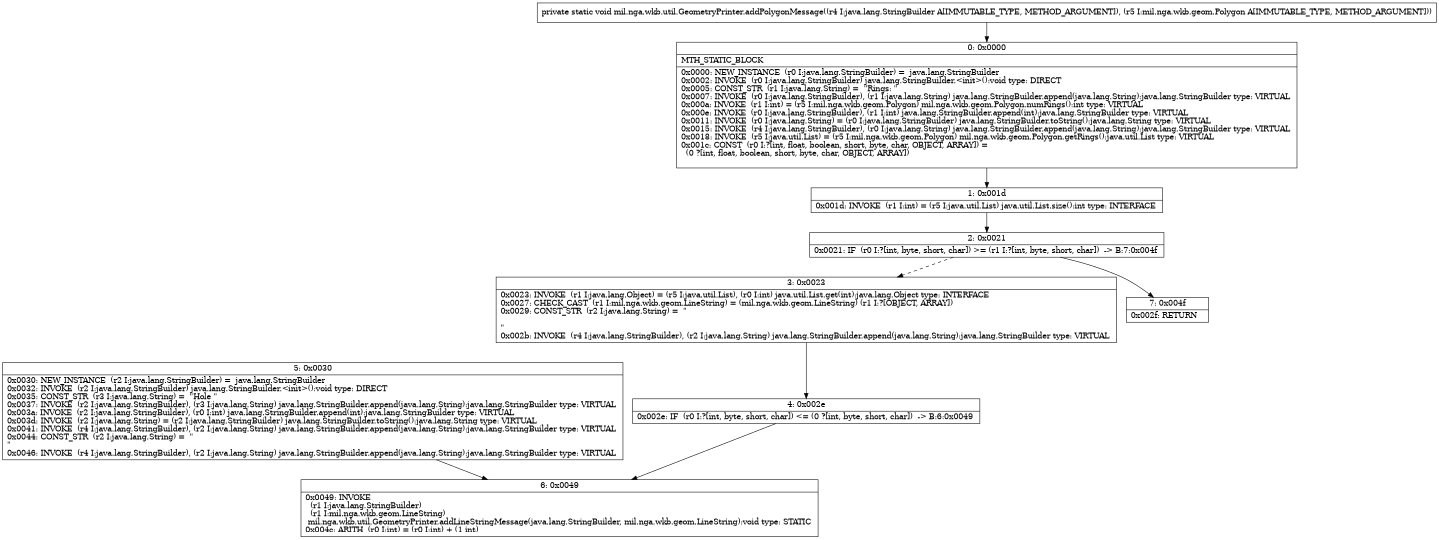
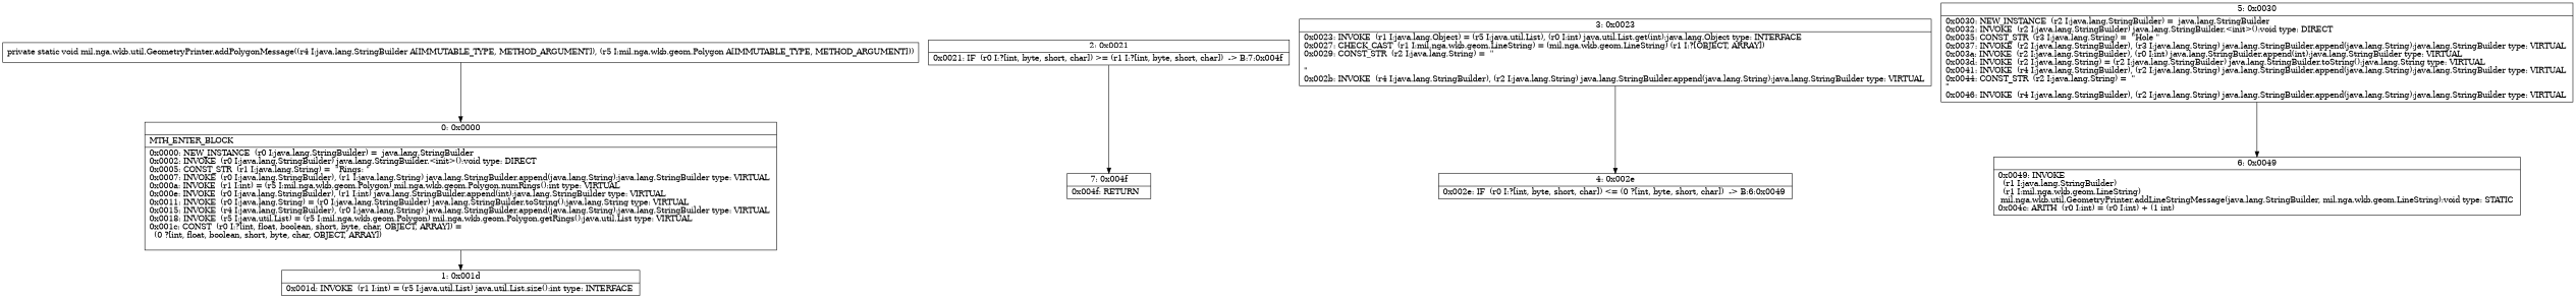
  digraph {
    node [shape=record]
-   n1 [label="{0\:\ 0x0000|MTH_STATIC_BLOCK\l|0x0000: NEW_INSTANCE  (r0 I:java.lang.StringBuilder) =  java.lang.StringBuilder \l0x0002: INVOKE  (r0 I:java.lang.StringBuilder) java.lang.StringBuilder.\<init\>():void type: DIRECT \l0x0005: CONST_STR  (r1 I:java.lang.String) =  \"Rings: \" \l0x0007: INVOKE  (r0 I:java.lang.StringBuilder), (r1 I:java.lang.String) java.lang.StringBuilder.append(java.lang.String):java.lang.StringBuilder type: VIRTUAL \l0x000a: INVOKE  (r1 I:int) = (r5 I:mil.nga.wkb.geom.Polygon) mil.nga.wkb.geom.Polygon.numRings():int type: VIRTUAL \l0x000e: INVOKE  (r0 I:java.lang.StringBuilder), (r1 I:int) java.lang.StringBuilder.append(int):java.lang.StringBuilder type: VIRTUAL \l0x0011: INVOKE  (r0 I:java.lang.String) = (r0 I:java.lang.StringBuilder) java.lang.StringBuilder.toString():java.lang.String type: VIRTUAL \l0x0015: INVOKE  (r4 I:java.lang.StringBuilder), (r0 I:java.lang.String) java.lang.StringBuilder.append(java.lang.String):java.lang.StringBuilder type: VIRTUAL \l0x0018: INVOKE  (r5 I:java.util.List) = (r5 I:mil.nga.wkb.geom.Polygon) mil.nga.wkb.geom.Polygon.getRings():java.util.List type: VIRTUAL \l0x001c: CONST  (r0 I:?[int, float, boolean, short, byte, char, OBJECT, ARRAY]) = \l  (0 ?[int, float, boolean, short, byte, char, OBJECT, ARRAY])\l \l}"]
+   n1 [label="{0\:\ 0x0000|MTH_ENTER_BLOCK\l|0x0000: NEW_INSTANCE  (r0 I:java.lang.StringBuilder) =  java.lang.StringBuilder \l0x0002: INVOKE  (r0 I:java.lang.StringBuilder) java.lang.StringBuilder.\<init\>():void type: DIRECT \l0x0005: CONST_STR  (r1 I:java.lang.String) =  \"Rings: \" \l0x0007: INVOKE  (r0 I:java.lang.StringBuilder), (r1 I:java.lang.String) java.lang.StringBuilder.append(java.lang.String):java.lang.StringBuilder type: VIRTUAL \l0x000a: INVOKE  (r1 I:int) = (r5 I:mil.nga.wkb.geom.Polygon) mil.nga.wkb.geom.Polygon.numRings():int type: VIRTUAL \l0x000e: INVOKE  (r0 I:java.lang.StringBuilder), (r1 I:int) java.lang.StringBuilder.append(int):java.lang.StringBuilder type: VIRTUAL \l0x0011: INVOKE  (r0 I:java.lang.String) = (r0 I:java.lang.StringBuilder) java.lang.StringBuilder.toString():java.lang.String type: VIRTUAL \l0x0015: INVOKE  (r4 I:java.lang.StringBuilder), (r0 I:java.lang.String) java.lang.StringBuilder.append(java.lang.String):java.lang.StringBuilder type: VIRTUAL \l0x0018: INVOKE  (r5 I:java.util.List) = (r5 I:mil.nga.wkb.geom.Polygon) mil.nga.wkb.geom.Polygon.getRings():java.util.List type: VIRTUAL \l0x001c: CONST  (r0 I:?[int, float, boolean, short, byte, char, OBJECT, ARRAY]) = \l  (0 ?[int, float, boolean, short, byte, char, OBJECT, ARRAY])\l \l}"]
    n2 [label="{1\:\ 0x001d|0x001d: INVOKE  (r1 I:int) = (r5 I:java.util.List) java.util.List.size():int type: INTERFACE \l}"]
    n3 [label="{2\:\ 0x0021|0x0021: IF  (r0 I:?[int, byte, short, char]) \>= (r1 I:?[int, byte, short, char])  \-\> B:7:0x004f \l}"]
    n4 [label="{3\:\ 0x0023|0x0023: INVOKE  (r1 I:java.lang.Object) = (r5 I:java.util.List), (r0 I:int) java.util.List.get(int):java.lang.Object type: INTERFACE \l0x0027: CHECK_CAST  (r1 I:mil.nga.wkb.geom.LineString) = (mil.nga.wkb.geom.LineString) (r1 I:?[OBJECT, ARRAY]) \l0x0029: CONST_STR  (r2 I:java.lang.String) =  \"\l\l\" \l0x002b: INVOKE  (r4 I:java.lang.StringBuilder), (r2 I:java.lang.String) java.lang.StringBuilder.append(java.lang.String):java.lang.StringBuilder type: VIRTUAL \l}"]
-   n5 [label="{7\:\ 0x004f|0x002f: RETURN   \l}"]
+   n5 [label="{7\:\ 0x004f|0x004f: RETURN   \l}"]
    n6 [label="{4\:\ 0x002e|0x002e: IF  (r0 I:?[int, byte, short, char]) \<= (0 ?[int, byte, short, char])  \-\> B:6:0x0049 \l}"]
    n7 [label="{6\:\ 0x0049|0x0049: INVOKE  \l  (r1 I:java.lang.StringBuilder)\l  (r1 I:mil.nga.wkb.geom.LineString)\l mil.nga.wkb.util.GeometryPrinter.addLineStringMessage(java.lang.StringBuilder, mil.nga.wkb.geom.LineString):void type: STATIC \l0x004c: ARITH  (r0 I:int) = (r0 I:int) + (1 int) \l}"]
    n8 [label="{5\:\ 0x0030|0x0030: NEW_INSTANCE  (r2 I:java.lang.StringBuilder) =  java.lang.StringBuilder \l0x0032: INVOKE  (r2 I:java.lang.StringBuilder) java.lang.StringBuilder.\<init\>():void type: DIRECT \l0x0035: CONST_STR  (r3 I:java.lang.String) =  \"Hole \" \l0x0037: INVOKE  (r2 I:java.lang.StringBuilder), (r3 I:java.lang.String) java.lang.StringBuilder.append(java.lang.String):java.lang.StringBuilder type: VIRTUAL \l0x003a: INVOKE  (r2 I:java.lang.StringBuilder), (r0 I:int) java.lang.StringBuilder.append(int):java.lang.StringBuilder type: VIRTUAL \l0x003d: INVOKE  (r2 I:java.lang.String) = (r2 I:java.lang.StringBuilder) java.lang.StringBuilder.toString():java.lang.String type: VIRTUAL \l0x0041: INVOKE  (r4 I:java.lang.StringBuilder), (r2 I:java.lang.String) java.lang.StringBuilder.append(java.lang.String):java.lang.StringBuilder type: VIRTUAL \l0x0044: CONST_STR  (r2 I:java.lang.String) =  \"\l\" \l0x0046: INVOKE  (r4 I:java.lang.StringBuilder), (r2 I:java.lang.String) java.lang.StringBuilder.append(java.lang.String):java.lang.StringBuilder type: VIRTUAL \l}"]
    n9 [label="{private static void mil.nga.wkb.util.GeometryPrinter.addPolygonMessage((r4 I:java.lang.StringBuilder A[IMMUTABLE_TYPE, METHOD_ARGUMENT]), (r5 I:mil.nga.wkb.geom.Polygon A[IMMUTABLE_TYPE, METHOD_ARGUMENT])) }"]
    n1 -> n2
-   n2 -> n3
-   n3 -> n4 [style=dashed]
    n3 -> n5
    n4 -> n6
-   n6 -> n7
    n8 -> n7
    n9 -> n1
  }
